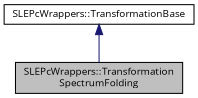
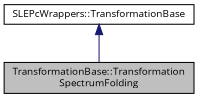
  digraph {
    fontname="Open Sans"
    node [color=black fontname="Open Sans" fontsize=10 shape=record style=filled]
-   n1 [fillcolor=grey75 fontcolor=black height=0.2 label="SLEPcWrappers::Transformation\lSpectrumFolding" width=0.4]
+   n1 [fillcolor=grey75 fontcolor=black height=0.2 label="TransformationBase::Transformation\lSpectrumFolding" width=0.4]
    n2 [fillcolor=white height=0.2 label="SLEPcWrappers::TransformationBase" width=0.4]
    n2 -> n1 [color=midnightblue dir=back fontname="Open Sans" fontsize=10 labelfontname=Helvetica labelfontsize=10 style=solid]
  }
